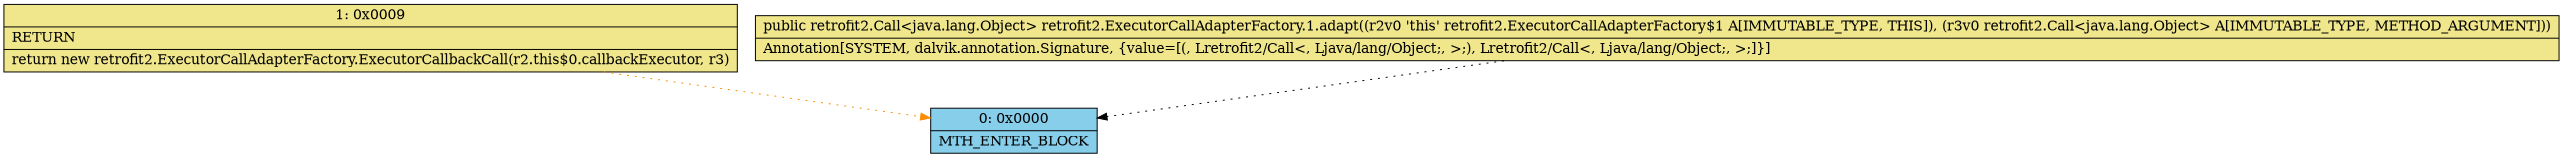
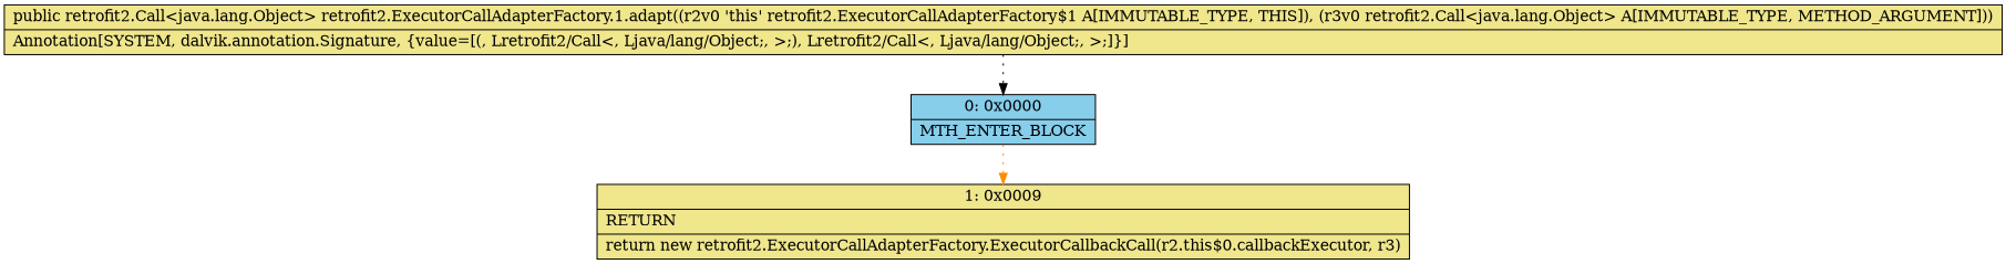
  digraph {
    node [shape=record style=filled fillcolor=khaki]
    edge [style=dotted]
    n1 [label="{0\:\ 0x0000|MTH_ENTER_BLOCK\l}" fillcolor=skyblue]
    n2 [label="{1\:\ 0x0009|RETURN\l|return new retrofit2.ExecutorCallAdapterFactory.ExecutorCallbackCall(r2.this$0.callbackExecutor, r3)\l}"]
    n3 [label="{public retrofit2.Call\<java.lang.Object\> retrofit2.ExecutorCallAdapterFactory.1.adapt((r2v0 'this' retrofit2.ExecutorCallAdapterFactory$1 A[IMMUTABLE_TYPE, THIS]), (r3v0 retrofit2.Call\<java.lang.Object\> A[IMMUTABLE_TYPE, METHOD_ARGUMENT]))  | Annotation[SYSTEM, dalvik.annotation.Signature, \{value=[(, Lretrofit2\/Call\<, Ljava\/lang\/Object;, \>;), Lretrofit2\/Call\<, Ljava\/lang\/Object;, \>;]\}]\l}"]
-   n2 -> n1 [color=darkorange]
+   n1 -> n2 [color=darkorange]
    n3 -> n1 [color=black]
  }
